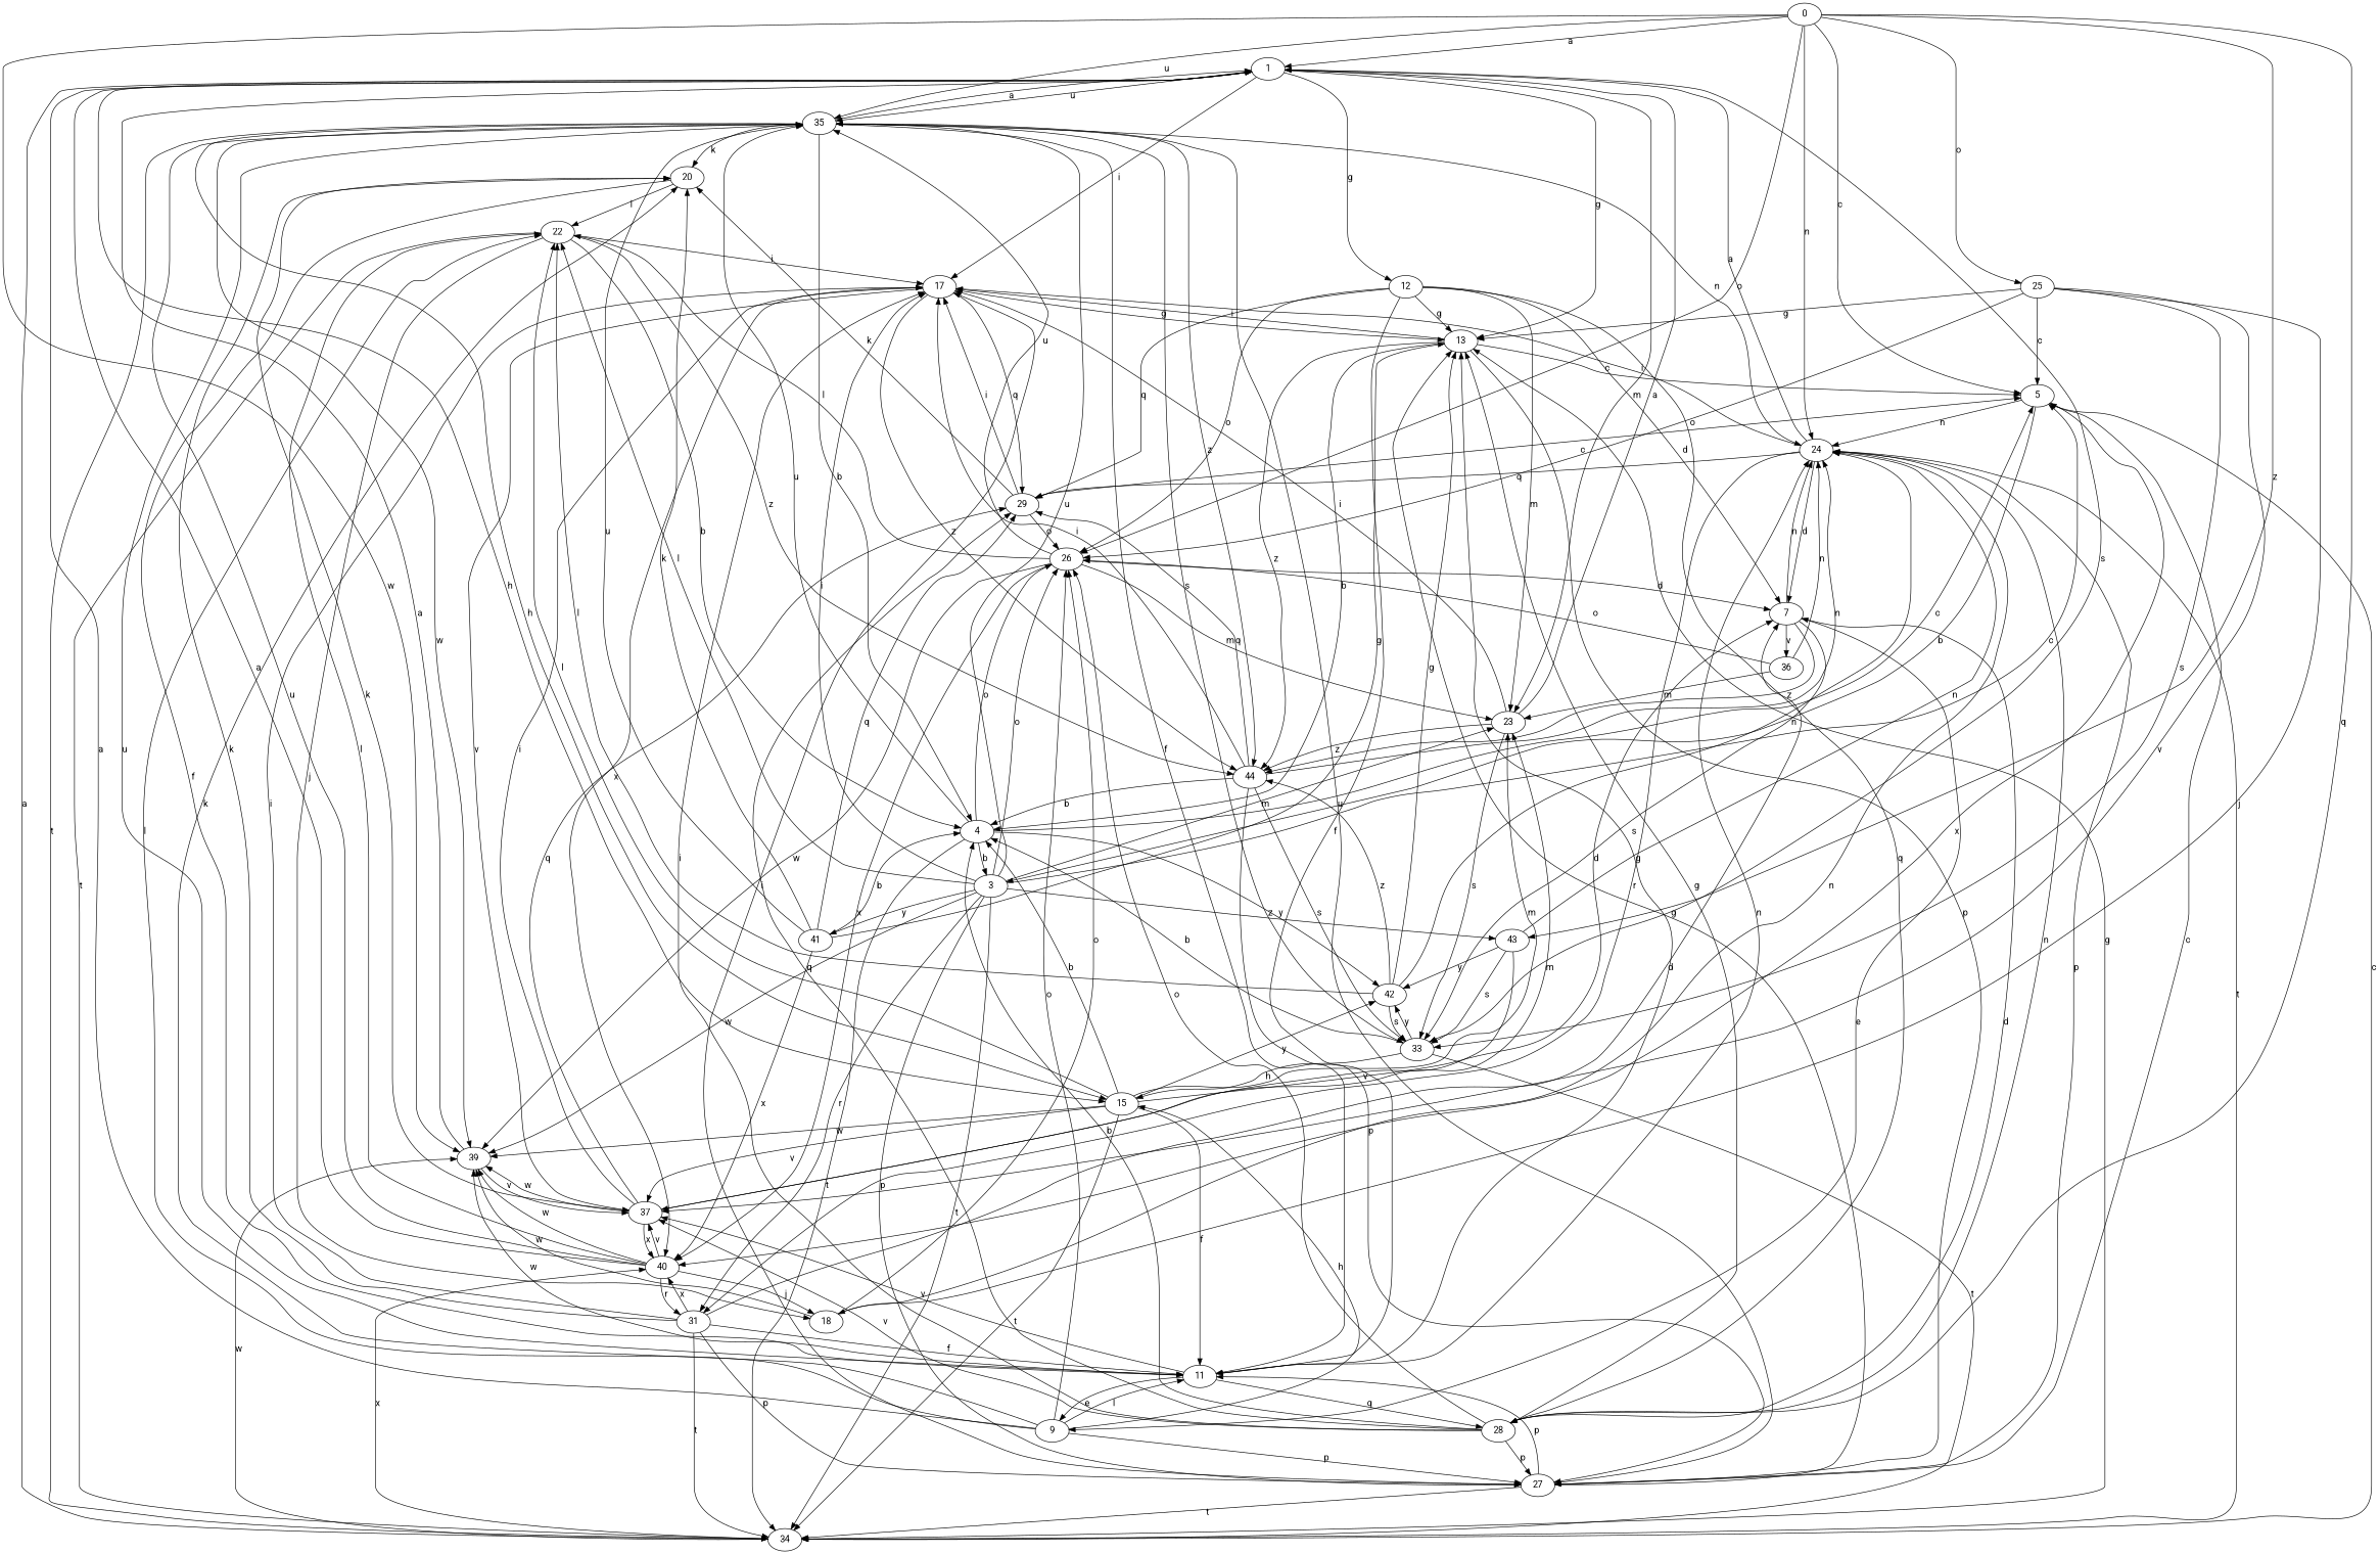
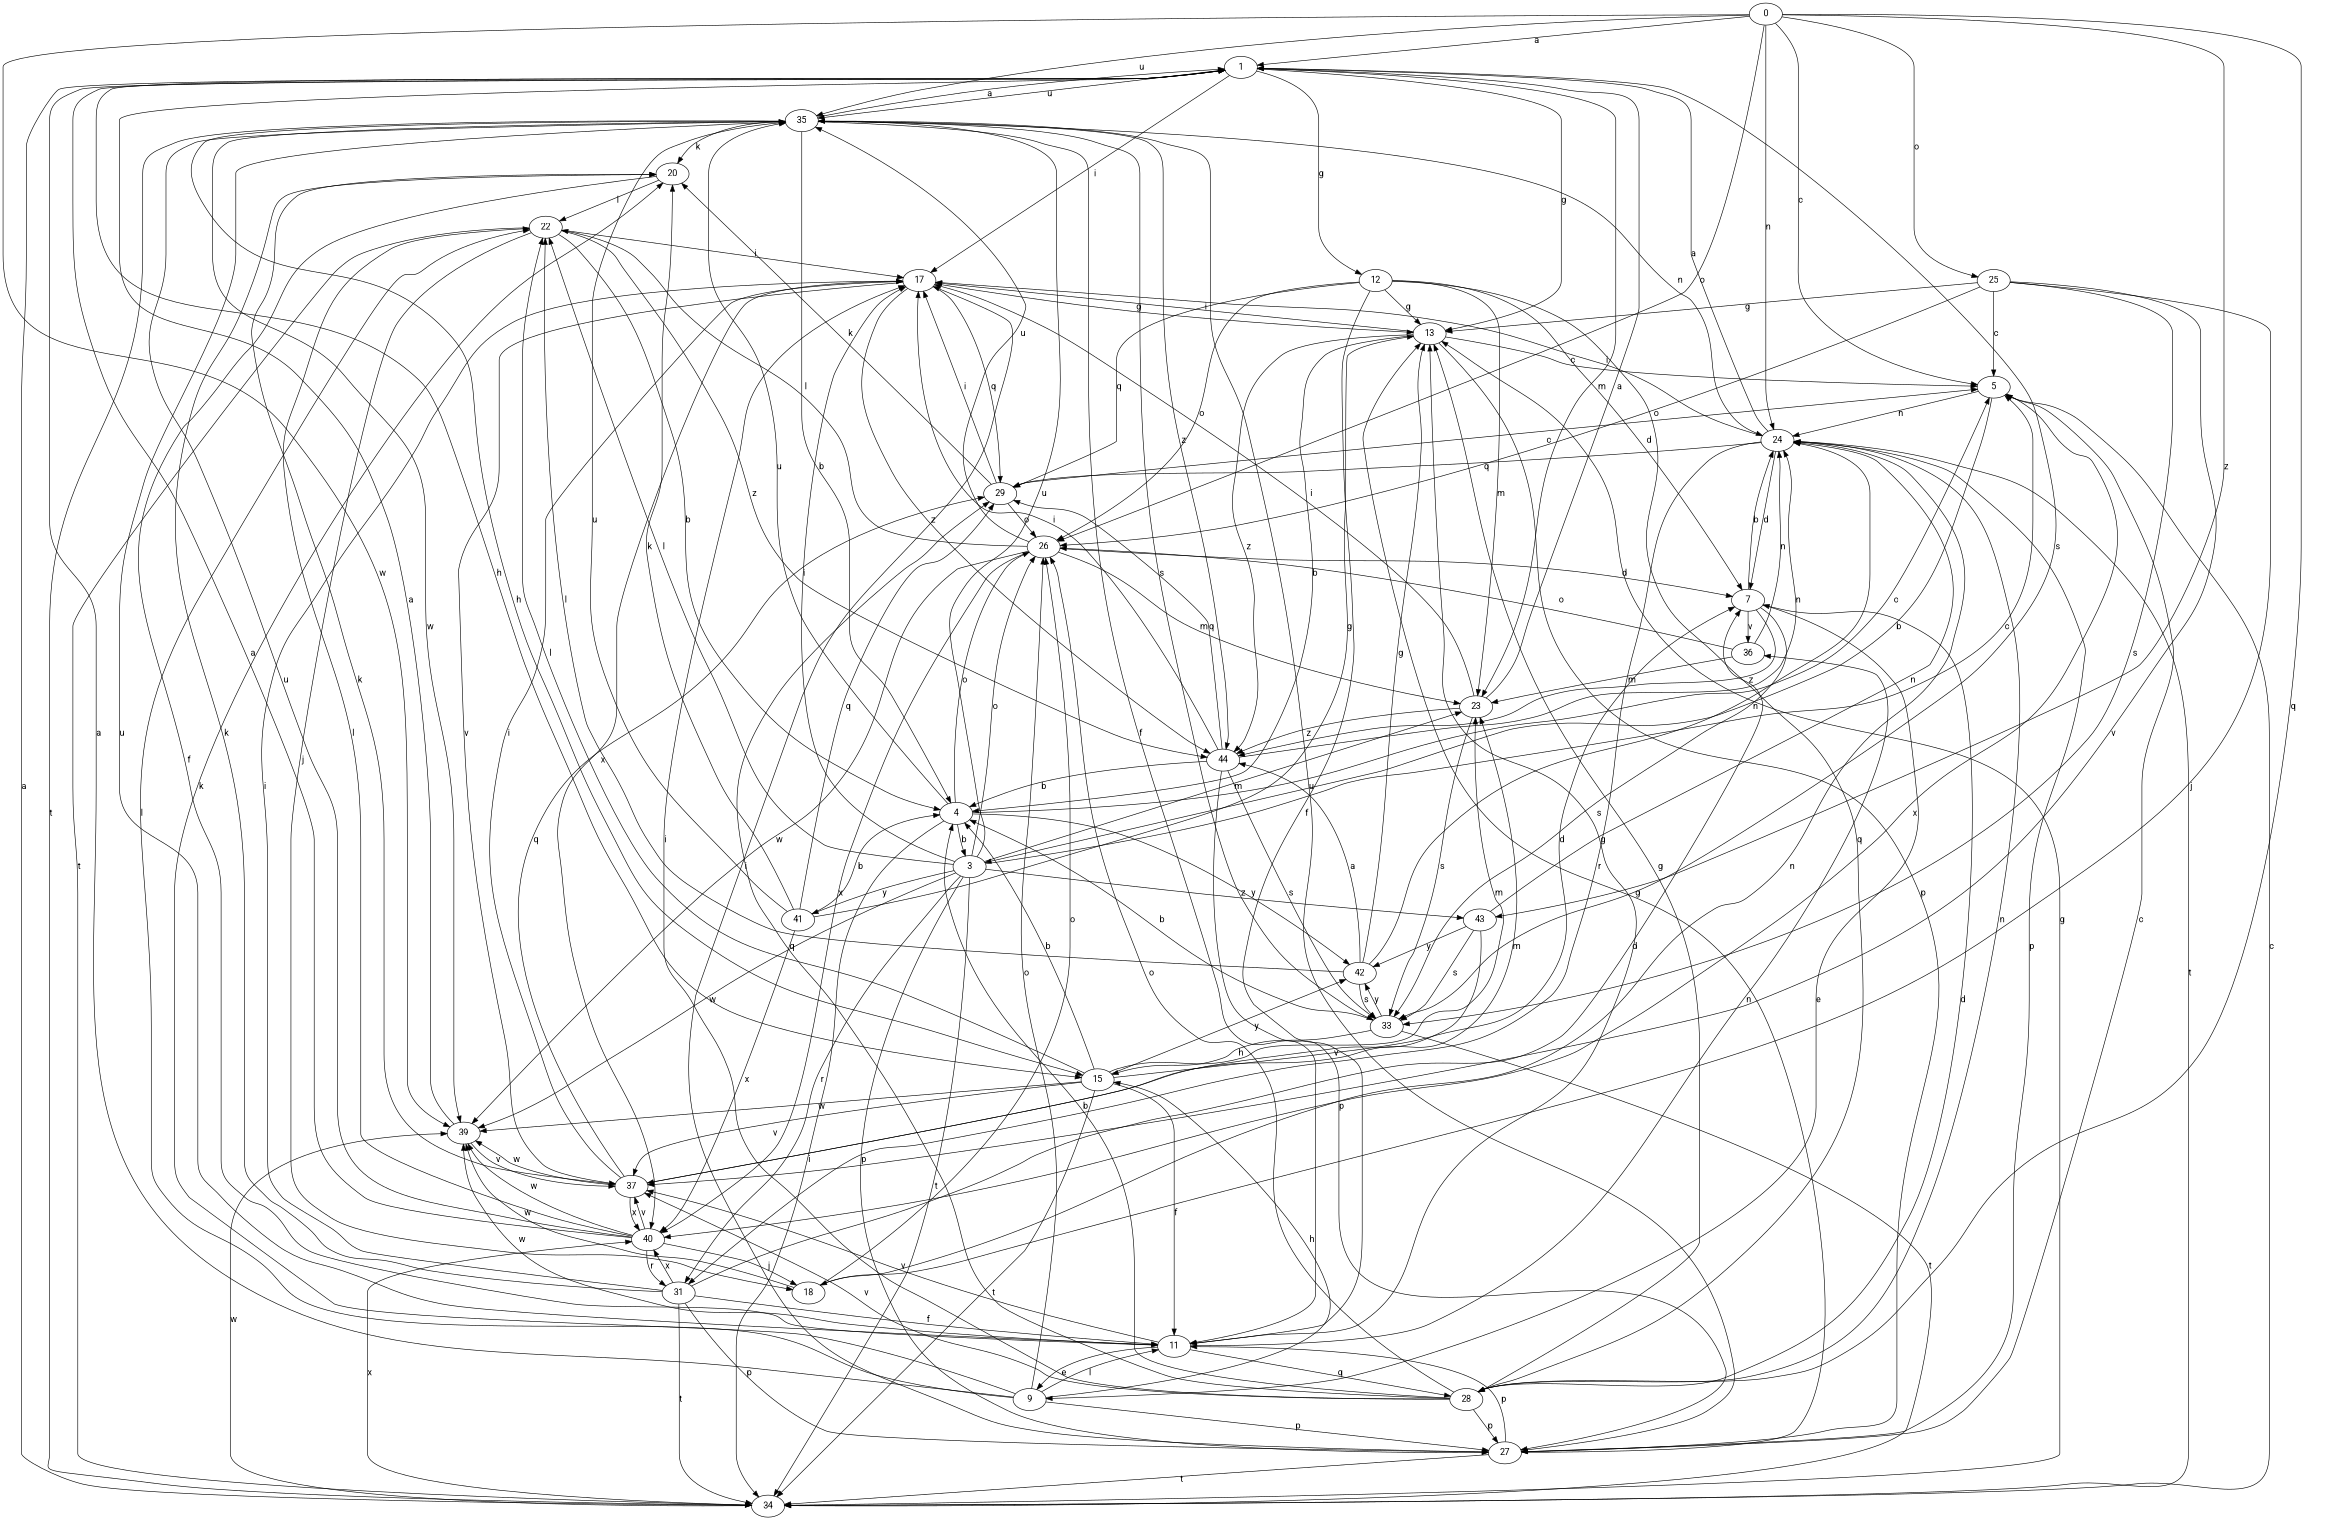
  strict digraph {
    fontname=Roboto
    node [fontname=Roboto]
    edge [fontname=Roboto]
    0
    1
    5
    24
    25
    26
    28
    35
    39
    43
    12
    13
    15
    17
    23
    33
    3
    40
    27
    31
    34
    7
    29
    37
    18
    22
    4
    44
    11
    20
    42
    41
    9
    36
    0 -> 1 [label=a]
    0 -> 5 [label=c]
    0 -> 24 [label=n]
    0 -> 25 [label=o]
    0 -> 26 [label=o]
    0 -> 28 [label=q]
    0 -> 35 [label=u]
    0 -> 39 [label=w]
    0 -> 43 [label=z]
    1 -> 35 [label=u]
    1 -> 12 [label=g]
    1 -> 13 [label=g]
    1 -> 15 [label=h]
    1 -> 17 [label=i]
    1 -> 23 [label=m]
    1 -> 33 [label=s]
    5 -> 24 [label=n]
    5 -> 3 [label=b]
    5 -> 40 [label=x]
    24 -> 1 [label=a]
    24 -> 17 [label=i]
    24 -> 27 [label=p]
    24 -> 31 [label=r]
    24 -> 34 [label=t]
    24 -> 7 [label=d]
    24 -> 29 [label=q]
    25 -> 5 [label=c]
    25 -> 26 [label=o]
    25 -> 13 [label=g]
    25 -> 33 [label=s]
    25 -> 37 [label=v]
    25 -> 18 [label=j]
    26 -> 35 [label=u]
    26 -> 39 [label=w]
    26 -> 23 [label=m]
    26 -> 40 [label=x]
    26 -> 7 [label=d]
    26 -> 22 [label=l]
    28 -> 24 [label=n]
    28 -> 26 [label=o]
    28 -> 13 [label=g]
    28 -> 17 [label=i]
    28 -> 27 [label=p]
    28 -> 7 [label=d]
    28 -> 29 [label=q]
    28 -> 37 [label=v]
    28 -> 4 [label=b]
    35 -> 1 [label=a]
    35 -> 24 [label=n]
    35 -> 39 [label=w]
    35 -> 15 [label=h]
    35 -> 33 [label=s]
    35 -> 34 [label=t]
    35 -> 4 [label=b]
    35 -> 44 [label=z]
    35 -> 11 [label=f]
    35 -> 20 [label=k]
    39 -> 1 [label=a]
    39 -> 37 [label=v]
    43 -> 24 [label=n]
    43 -> 33 [label=s]
    43 -> 37 [label=v]
    43 -> 42 [label=y]
    12 -> 26 [label=o]
    12 -> 28 [label=q]
    12 -> 13 [label=g]
    12 -> 23 [label=m]
    12 -> 7 [label=d]
    12 -> 29 [label=q]
    12 -> 11 [label=f]
    13 -> 5 [label=c]
    13 -> 17 [label=i]
    13 -> 27 [label=p]
    13 -> 4 [label=b]
    13 -> 44 [label=z]
    15 -> 39 [label=w]
    15 -> 23 [label=m]
    15 -> 34 [label=t]
    15 -> 7 [label=d]
    15 -> 37 [label=v]
    15 -> 22 [label=l]
    15 -> 4 [label=b]
    15 -> 11 [label=f]
    15 -> 42 [label=y]
    17 -> 13 [label=g]
    17 -> 40 [label=x]
    17 -> 29 [label=q]
    17 -> 37 [label=v]
    17 -> 44 [label=z]
    23 -> 1 [label=a]
    23 -> 17 [label=i]
    23 -> 33 [label=s]
    23 -> 44 [label=z]
    33 -> 15 [label=h]
    33 -> 34 [label=t]
    33 -> 4 [label=b]
    33 -> 42 [label=y]
    3 -> 5 [label=c]
    3 -> 26 [label=o]
    3 -> 35 [label=u]
    3 -> 39 [label=w]
    3 -> 43 [label=z]
    3 -> 17 [label=i]
    3 -> 23 [label=m]
    3 -> 27 [label=p]
    3 -> 31 [label=r]
    3 -> 34 [label=t]
    3 -> 22 [label=l]
    3 -> 41 [label=y]
    40 -> 1 [label=a]
    40 -> 35 [label=u]
    40 -> 39 [label=w]
    40 -> 31 [label=r]
    40 -> 37 [label=v]
    40 -> 18 [label=j]
    40 -> 22 [label=l]
    27 -> 5 [label=c]
    27 -> 35 [label=u]
    27 -> 13 [label=g]
    27 -> 17 [label=i]
    27 -> 34 [label=t]
    27 -> 11 [label=p]
    31 -> 17 [label=i]
    31 -> 40 [label=x]
    31 -> 27 [label=p]
    31 -> 34 [label=t]
    31 -> 7 [label=d]
    31 -> 11 [label=f]
    31 -> 20 [label=k]
    34 -> 1 [label=a]
-   5 -> 34 [label=c]
+   34 -> 5 [label=c]
    34 -> 39 [label=w]
    34 -> 13 [label=g]
    34 -> 40 [label=x]
-   7 -> 24 [label=n]
+   7 -> 24 [label=b]
    7 -> 33 [label=s]
    7 -> 44 [label=z]
    7 -> 9 [label=e]
    7 -> 36 [label=v]
    29 -> 5 [label=c]
    29 -> 26 [label=o]
    29 -> 17 [label=i]
    29 -> 20 [label=k]
    37 -> 39 [label=w]
    37 -> 17 [label=i]
    37 -> 23 [label=m]
    37 -> 40 [label=x]
    37 -> 29 [label=q]
    37 -> 20 [label=k]
    18 -> 24 [label=n]
    18 -> 26 [label=o]
    18 -> 39 [label=w]
    22 -> 17 [label=i]
    22 -> 34 [label=t]
    22 -> 18 [label=j]
    22 -> 4 [label=b]
    22 -> 44 [label=z]
    4 -> 5 [label=c]
    4 -> 26 [label=o]
    4 -> 35 [label=u]
    4 -> 3 [label=b]
-   4 -> 34 [label=t]
+   4 -> 34 [label=i]
    4 -> 42 [label=y]
    44 -> 24 [label=n]
    44 -> 17 [label=i]
    44 -> 33 [label=s]
    44 -> 27 [label=p]
    44 -> 29 [label=q]
    44 -> 4 [label=b]
-   11 -> 24 [label=n]
+   11 -> 36 [label=n]
    11 -> 28 [label=q]
    11 -> 35 [label=u]
    11 -> 39 [label=w]
    11 -> 13 [label=g]
    11 -> 37 [label=v]
    11 -> 9 [label=e]
    20 -> 22 [label=l]
    20 -> 11 [label=f]
    42 -> 24 [label=n]
    42 -> 13 [label=g]
    42 -> 33 [label=s]
    42 -> 22 [label=l]
-   42 -> 44 [label=z]
+   42 -> 44 [label=a]
    41 -> 35 [label=u]
    41 -> 13 [label=g]
    41 -> 40 [label=x]
    41 -> 29 [label=q]
    41 -> 4 [label=b]
    41 -> 20 [label=k]
    9 -> 1 [label=a]
    9 -> 26 [label=o]
    9 -> 15 [label=h]
    9 -> 27 [label=p]
    9 -> 22 [label=l]
    9 -> 11 [label=l]
    9 -> 20 [label=k]
    36 -> 24 [label=n]
    36 -> 26 [label=o]
    36 -> 23 [label=m]
  }
